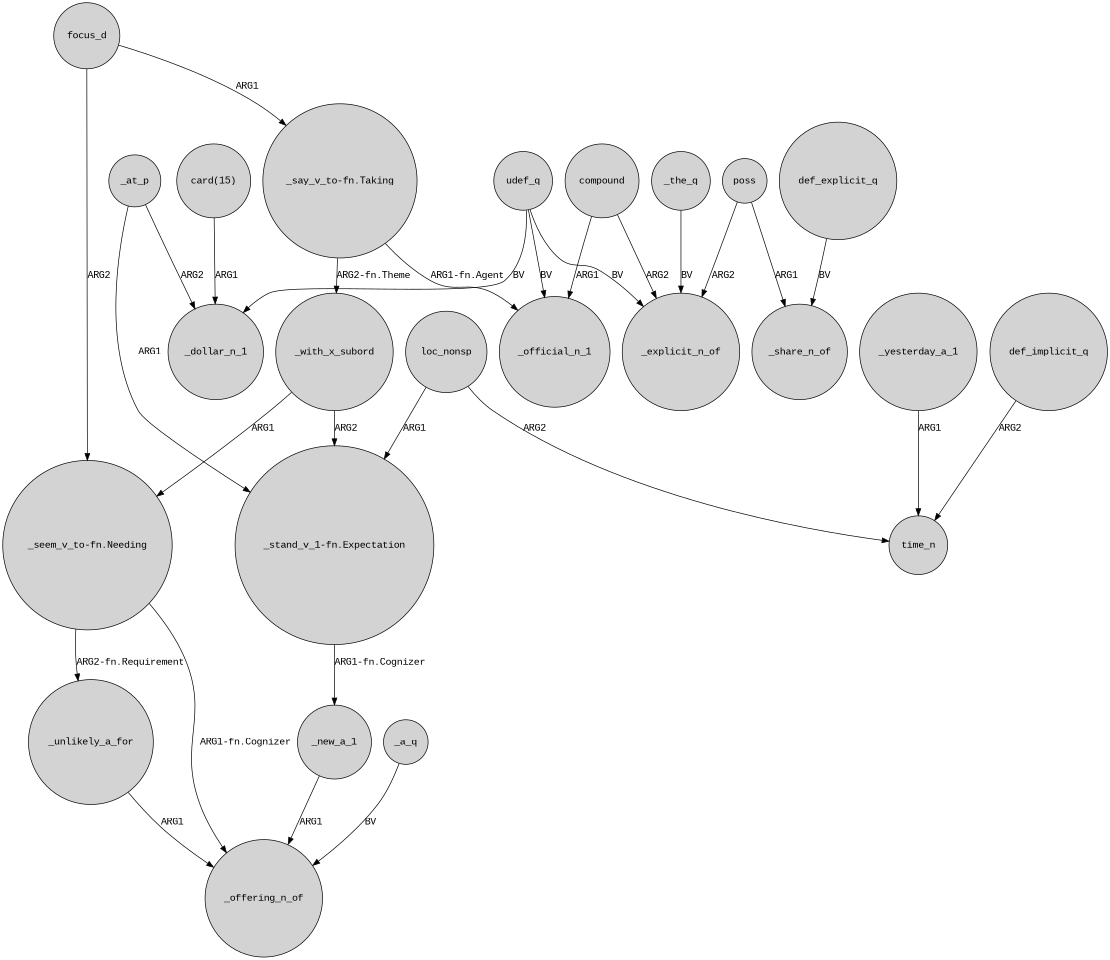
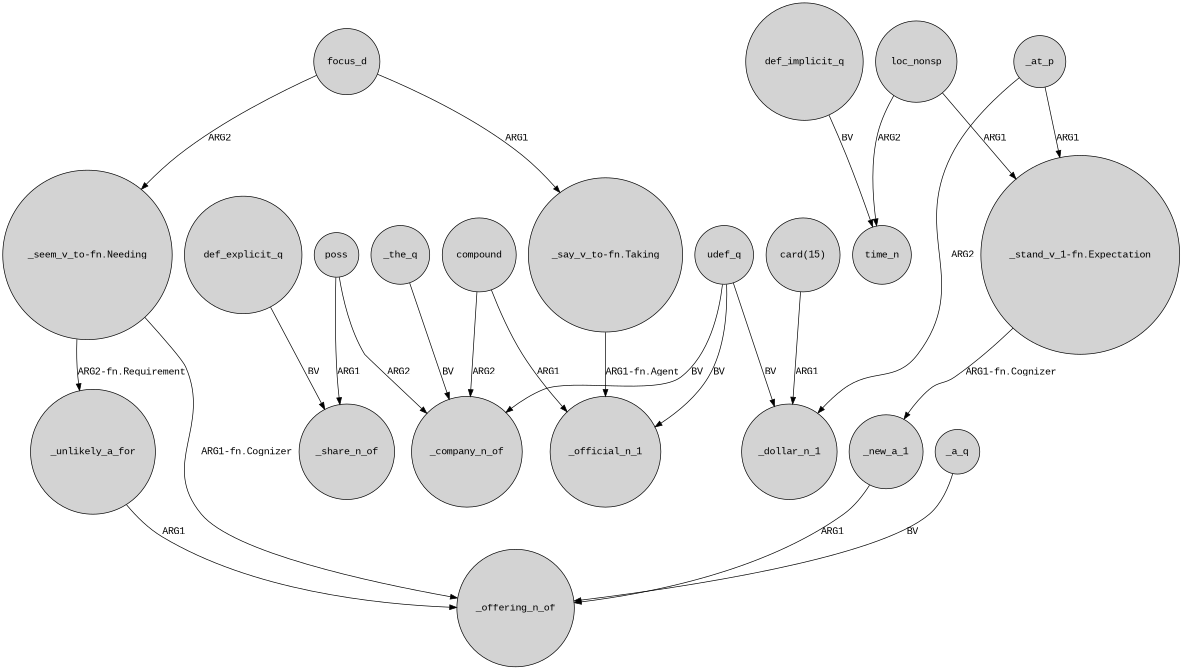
  digraph {
    fontname="Liberation Mono"
    node [fontname="Liberation Mono" shape=circle style=filled]
    edge [fontname="Liberation Mono"]
    _new_a_1
    _offering_n_of
    focus_d
    "_seem_v_to-fn.Needing"
    "_say_v_to-fn.Taking"
    _unlikely_a_for
-   _with_x_subord
    _official_n_1
    _a_q
    "_stand_v_1-fn.Expectation"
    _at_p
    _dollar_n_1
    def_explicit_q
    _share_n_of
-   _yesterday_a_1
    time_n
    compound
-   _company_n_of [label=_explicit_n_of]
+   _company_n_of
    loc_nonsp
    poss
    udef_q
    "card(15)"
    _the_q
    def_implicit_q
    _new_a_1 -> _offering_n_of [label=ARG1]
    focus_d -> "_seem_v_to-fn.Needing" [label=ARG2]
    focus_d -> "_say_v_to-fn.Taking" [label=ARG1]
    "_seem_v_to-fn.Needing" -> _offering_n_of [label="ARG1-fn.Cognizer"]
    "_seem_v_to-fn.Needing" -> _unlikely_a_for [label="ARG2-fn.Requirement"]
-   "_say_v_to-fn.Taking" -> _with_x_subord [label="ARG2-fn.Theme"]
    "_say_v_to-fn.Taking" -> _official_n_1 [label="ARG1-fn.Agent"]
    _unlikely_a_for -> _offering_n_of [label=ARG1]
-   _with_x_subord -> "_seem_v_to-fn.Needing" [label=ARG1]
-   _with_x_subord -> "_stand_v_1-fn.Expectation" [label=ARG2]
    _a_q -> _offering_n_of [label=BV]
    "_stand_v_1-fn.Expectation" -> _new_a_1 [label="ARG1-fn.Cognizer"]
    _at_p -> "_stand_v_1-fn.Expectation" [label=ARG1]
    _at_p -> _dollar_n_1 [label=ARG2]
    def_explicit_q -> _share_n_of [label=BV]
-   _yesterday_a_1 -> time_n [label=ARG1]
    compound -> _official_n_1 [label=ARG1]
    compound -> _company_n_of [label=ARG2]
    loc_nonsp -> "_stand_v_1-fn.Expectation" [label=ARG1]
    loc_nonsp -> time_n [label=ARG2]
    poss -> _share_n_of [label=ARG1]
    poss -> _company_n_of [label=ARG2]
    udef_q -> _official_n_1 [label=BV]
    udef_q -> _dollar_n_1 [label=BV]
    udef_q -> _company_n_of [label=BV]
    "card(15)" -> _dollar_n_1 [label=ARG1]
    _the_q -> _company_n_of [label=BV]
-   def_implicit_q -> time_n [label=ARG2]
+   def_implicit_q -> time_n [label=BV]
  }
